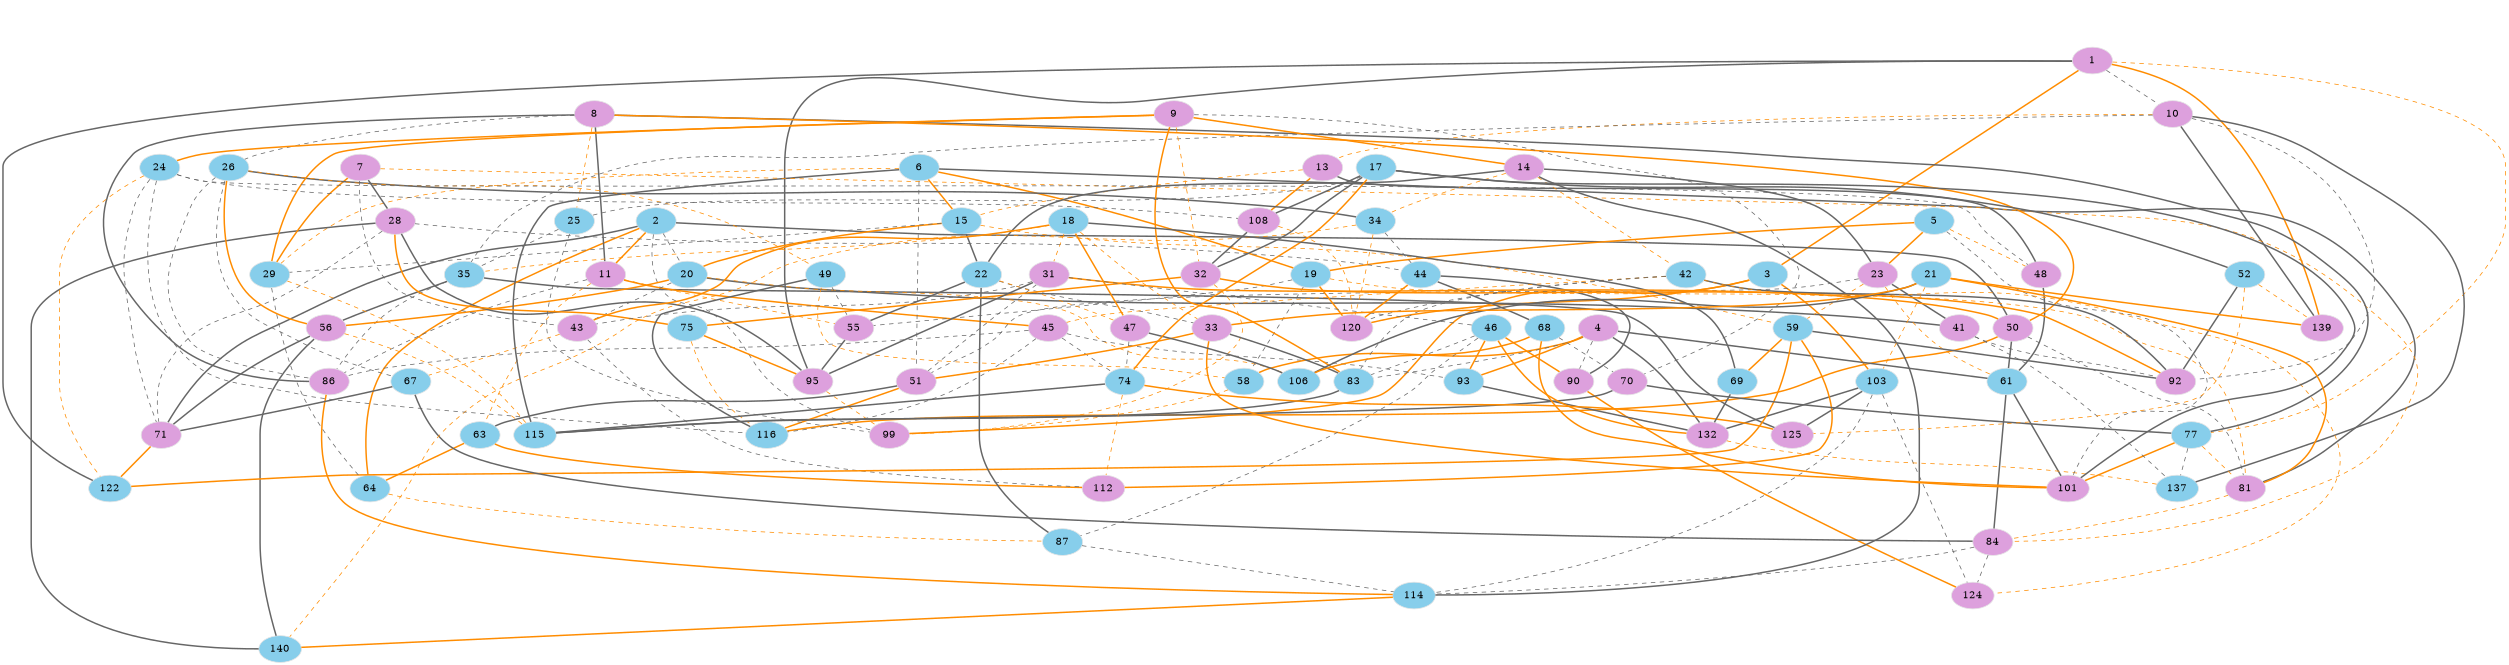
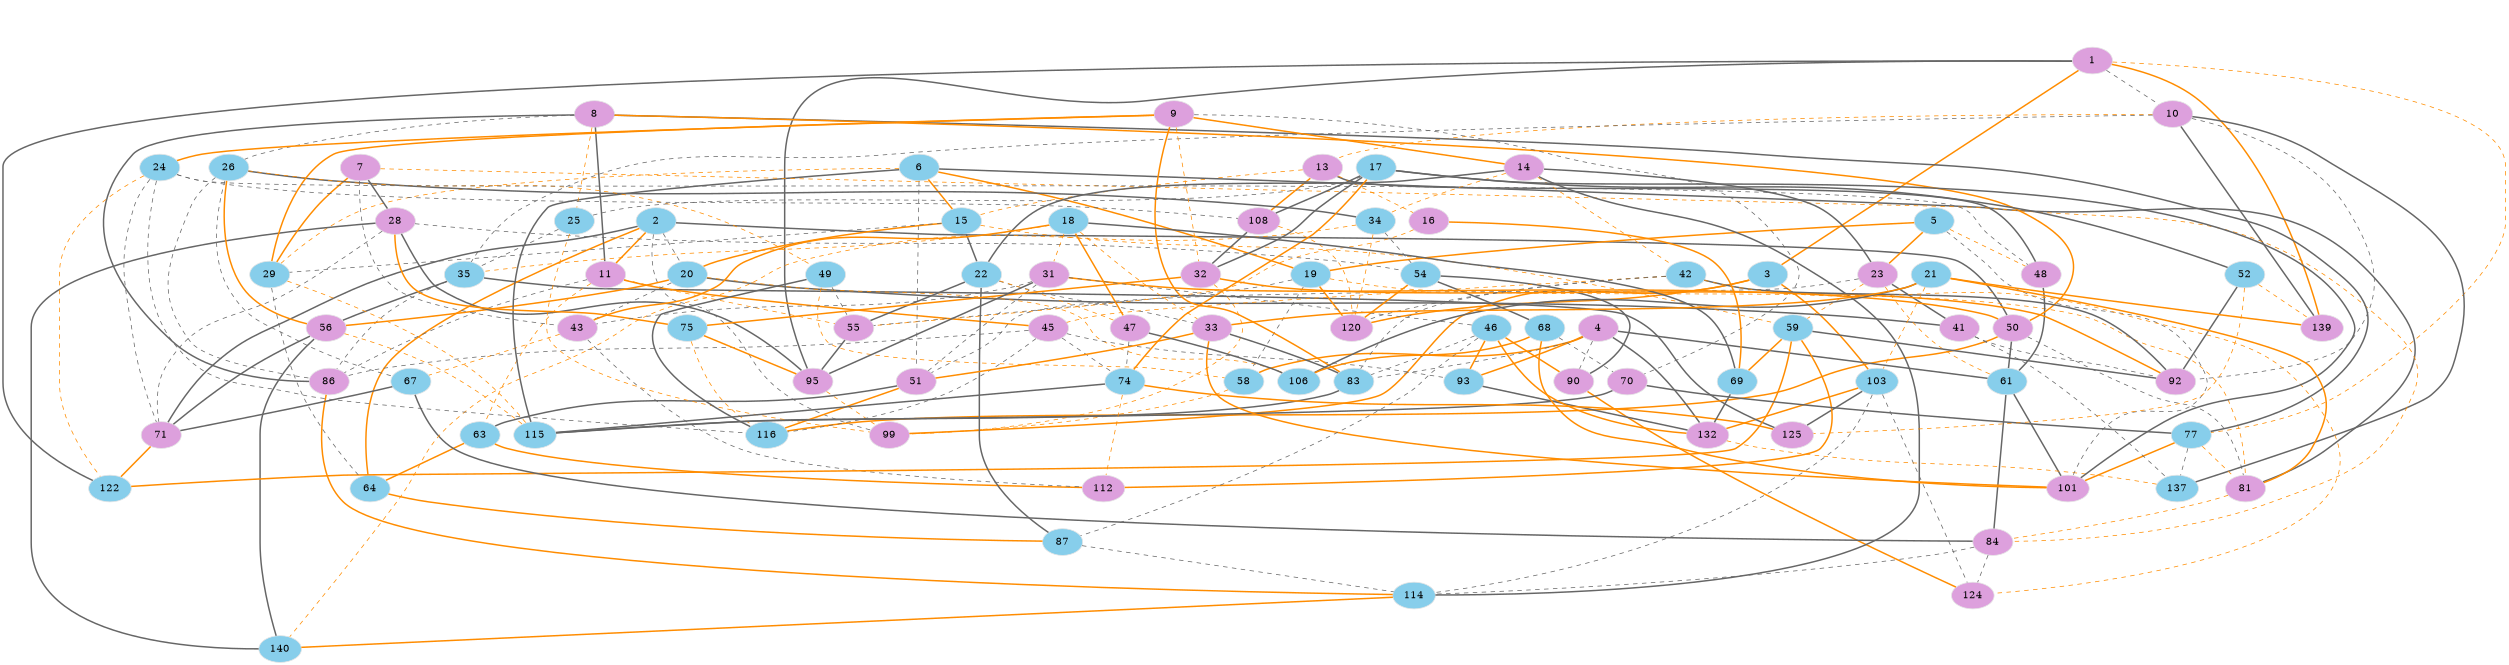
  graph {
    node [color=gray90 fillcolor=skyblue style=filled]
    edge [color=gray40 style=bold]
    1 [fillcolor=plum super="+118"]
    3
    10 [fillcolor=plum super="+30"]
    77 [super="+110"]
    95 [fillcolor=plum super="+111"]
    122
    139 [fillcolor=plum]
    99 [fillcolor=plum super="+128"]
    103 [super="+138"]
    120 [fillcolor=plum super="+131"]
    13 [fillcolor=plum super="+60"]
    35 [super="+96"]
    92 [fillcolor=plum super="+113"]
    137
    101 [fillcolor=plum super="+134"]
    81 [fillcolor=plum super="+104"]
    2 [super="+38"]
    11 [fillcolor=plum super="+12"]
    20 [super="+27"]
    50 [fillcolor=plum super="+65"]
    64
    71 [fillcolor=plum super="+102"]
    86 [fillcolor=plum super="+126"]
    45 [fillcolor=plum super="+82"]
    55 [fillcolor=plum super="+94"]
    63
    43 [fillcolor=plum super="+130"]
    41 [fillcolor=plum]
    56 [fillcolor=plum super="+78"]
    106
    61 [super="+66"]
    116 [super="+117"]
    87
    132 [fillcolor=plum super="+136"]
    114 [super="+119"]
    125 [fillcolor=plum]
    124 [fillcolor=plum]
    4 [fillcolor=plum super="+107"]
    58
    83 [super="+121"]
    90 [fillcolor=plum]
    93
    84 [fillcolor=plum super="+135"]
    115 [super="+127"]
    19 [super="+39"]
    5
    23 [fillcolor=plum super="+123"]
    48 [fillcolor=plum]
    51 [fillcolor=plum super="+62"]
    59 [super="+97"]
    6 [super="+53"]
    15 [super="+133"]
    29 [super="+105"]
    22 [super="+129"]
    28 [fillcolor=plum super="+109"]
-   44 [super="+89"]
+   44 [super="+89" label=54]
    75
    140
    7 [fillcolor=plum]
    67
    112 [fillcolor=plum]
    8 [fillcolor=plum super="+40"]
    25
    26 [super="+54"]
    34 [super="+76"]
    49
    9 [fillcolor=plum super="+36"]
    14 [fillcolor=plum super="+73"]
    24 [super="+79"]
    32 [fillcolor=plum super="+100"]
    70 [fillcolor=plum]
    42 [super="+72"]
    108 [fillcolor=plum]
+   16 [fillcolor=plum]
    74 [super="+98"]
    69
    33 [fillcolor=plum super="+57"]
    47 [fillcolor=plum]
    17 [super="+85"]
    52
    18 [super="+37"]
    31 [fillcolor=plum super="+88"]
    46 [super="+80"]
    21 [super="+91"]
    68
    1 -- 3 [color=darkorange]
    1 -- 10 [style=dashed]
    1 -- 77 [color=darkorange style=dashed]
    1 -- 95
    1 -- 122
    1 -- 139 [color=darkorange]
    3 -- 99 [color=darkorange]
    3 -- 103 [color=darkorange]
    3 -- 120 [color=darkorange]
    10 -- 139
    10 -- 13 [color=darkorange style=dashed]
    10 -- 35 [style=dashed]
    10 -- 92 [style=dashed]
    10 -- 137
    77 -- 137 [style=dashed]
    77 -- 101 [color=darkorange]
    77 -- 81 [color=darkorange style=dashed]
    95 -- 99 [color=darkorange style=dashed]
-   103 -- 132
+   103 -- 132 [color=darkorange]
    103 -- 114 [style=dashed]
    103 -- 125
    103 -- 124 [style=dashed]
    13 -- 48
    13 -- 15 [color=darkorange style=dashed]
    13 -- 108 [color=darkorange]
+   13 -- 16 [color=darkorange style=dashed weight=2]
    35 -- 86 [style=dashed]
    35 -- 56
    35 -- 125
    81 -- 84 [color=darkorange style=dashed]
    2 -- 99 [style=dashed]
    2 -- 11 [color=darkorange]
    2 -- 20 [style=dashed]
    2 -- 50
    2 -- 64 [color=darkorange]
    2 -- 71
    11 -- 86 [style=dashed]
    11 -- 45 [color=darkorange]
    11 -- 55 [color=darkorange style=dashed]
    11 -- 63 [color=darkorange style=dashed]
    20 -- 43 [style=dashed]
    20 -- 41
    20 -- 56 [color=darkorange]
    20 -- 106 [color=darkorange style=dashed]
    50 -- 81 [style=dashed]
    50 -- 61
    50 -- 116 [color=darkorange]
-   64 -- 87 [color=darkorange style=dashed]
+   64 -- 87 [color=darkorange]
    71 -- 122 [color=darkorange]
    86 -- 114 [color=darkorange]
    45 -- 86 [style=dashed]
    45 -- 116 [style=dashed]
    45 -- 93 [style=dashed]
    45 -- 74 [style=dashed]
    55 -- 95
    63 -- 64 [color=darkorange]
    63 -- 112 [color=darkorange]
    43 -- 67 [color=darkorange style=dashed]
    43 -- 112 [style=dashed]
    41 -- 92 [style=dashed]
    41 -- 137 [style=dashed]
    56 -- 71
    56 -- 115 [color=darkorange style=dashed]
    56 -- 140
    61 -- 101
    61 -- 84
    87 -- 114 [style=dashed]
    132 -- 137 [color=darkorange style=dashed]
    114 -- 140 [color=darkorange]
    4 -- 61
    4 -- 132
    4 -- 58 [color=darkorange]
    4 -- 83 [style=dashed]
    4 -- 90 [style=dashed]
    4 -- 93 [color=darkorange]
    58 -- 99 [color=darkorange style=dashed]
    83 -- 115
    90 -- 124 [color=darkorange]
    93 -- 132
    84 -- 114 [style=dashed]
    84 -- 124 [style=dashed]
    19 -- 120 [color=darkorange]
    19 -- 81 [color=darkorange style=dashed]
    19 -- 55 [style=dashed]
    19 -- 58 [style=dashed]
    5 -- 101 [style=dashed]
    5 -- 19 [color=darkorange]
    5 -- 23 [color=darkorange]
    5 -- 48 [color=darkorange style=dashed]
    23 -- 41
    23 -- 61 [color=darkorange style=dashed]
    23 -- 51 [style=dashed]
    23 -- 59 [color=darkorange style=dashed]
    48 -- 61
    51 -- 63
    51 -- 116 [color=darkorange]
    59 -- 122 [color=darkorange]
    59 -- 92
    59 -- 112 [color=darkorange]
    59 -- 69 [color=darkorange]
    6 -- 81
    6 -- 115
    6 -- 19 [color=darkorange]
    6 -- 51 [style=dashed]
    6 -- 15 [color=darkorange]
    6 -- 29 [color=darkorange style=dashed]
    15 -- 20 [color=darkorange]
    15 -- 59 [color=darkorange style=dashed]
    15 -- 29 [style=dashed]
    15 -- 22
    29 -- 64 [style=dashed]
    29 -- 115 [color=darkorange style=dashed]
    22 -- 55
    22 -- 87
    22 -- 33 [style=dashed]
    22 -- 47 [color=darkorange style=dashed]
    28 -- 95
    28 -- 71 [style=dashed]
    28 -- 44 [style=dashed]
    28 -- 75 [color=darkorange]
    28 -- 140
    44 -- 120 [color=darkorange]
    44 -- 90
    44 -- 68
    75 -- 95 [color=darkorange]
    75 -- 116 [color=darkorange style=dashed]
    7 -- 43 [style=dashed]
    7 -- 84 [color=darkorange style=dashed]
    7 -- 29 [color=darkorange]
    7 -- 28
    67 -- 71
    67 -- 84
    8 -- 77
    8 -- 11
    8 -- 50 [color=darkorange]
    8 -- 86
    8 -- 25 [color=darkorange style=dashed]
    8 -- 26 [style=dashed]
-   25 -- 99 [style=dashed]
+   25 -- 99 [color=darkorange style=dashed]
    25 -- 35 [style=dashed]
    26 -- 86 [style=dashed]
    26 -- 56 [color=darkorange]
    26 -- 67 [style=dashed]
    26 -- 34
    26 -- 49 [color=darkorange style=dashed]
    34 -- 120 [color=darkorange style=dashed]
    34 -- 44 [style=dashed weight=2]
    34 -- 140 [color=darkorange style=dashed]
    49 -- 55 [style=dashed]
    49 -- 116
    49 -- 58 [color=darkorange style=dashed]
    9 -- 83 [color=darkorange]
    9 -- 29 [color=darkorange]
    9 -- 14 [color=darkorange]
    9 -- 24 [color=darkorange]
    9 -- 32 [color=darkorange style=dashed]
    9 -- 70 [style=dashed]
    14 -- 114
    14 -- 23
    14 -- 22
    14 -- 34 [color=darkorange style=dashed]
    14 -- 42 [color=darkorange style=dashed]
    24 -- 122 [color=darkorange style=dashed]
    24 -- 71 [style=dashed]
    24 -- 116 [style=dashed]
    24 -- 48 [style=dashed]
    24 -- 108 [style=dashed]
    32 -- 99 [color=darkorange style=dashed]
    32 -- 92 [color=darkorange]
    32 -- 75 [color=darkorange]
    70 -- 77
    70 -- 115
    42 -- 120 [style=dashed]
    42 -- 92
    42 -- 45 [color=darkorange style=dashed]
    42 -- 124 [color=darkorange style=dashed]
    42 -- 83 [style=dashed]
    108 -- 120 [color=darkorange style=dashed]
    108 -- 32
+   16 -- 55 [color=darkorange style=dashed]
+   16 -- 69 [color=darkorange]
    74 -- 125 [color=darkorange]
    74 -- 115
    74 -- 112 [color=darkorange style=dashed]
    69 -- 132
    33 -- 101 [color=darkorange]
    33 -- 83
    33 -- 51 [color=darkorange]
    47 -- 106
    47 -- 74 [style=dashed]
    17 -- 101
    17 -- 25 [style=dashed]
    17 -- 32
    17 -- 108
    17 -- 74 [color=darkorange]
    17 -- 52
    52 -- 139 [color=darkorange style=dashed]
    52 -- 92
    52 -- 125 [color=darkorange style=dashed]
    18 -- 35 [color=darkorange style=dashed]
    18 -- 43 [color=darkorange]
    18 -- 69
    18 -- 33 [color=darkorange style=dashed]
    18 -- 47 [color=darkorange]
    18 -- 31 [color=darkorange style=dashed]
    31 -- 95
    31 -- 50 [color=darkorange]
    31 -- 43 [style=dashed]
    31 -- 51 [style=dashed]
    31 -- 46 [style=dashed]
    46 -- 87 [style=dashed]
    46 -- 132 [color=darkorange]
    46 -- 83 [style=dashed]
    46 -- 90 [color=darkorange]
    46 -- 93 [color=darkorange]
    21 -- 139 [color=darkorange]
    21 -- 103 [color=darkorange style=dashed]
    21 -- 81 [color=darkorange]
    21 -- 106
    21 -- 33 [color=darkorange]
    68 -- 101 [color=darkorange]
    68 -- 106 [color=darkorange]
    68 -- 70 [style=dashed]
  }
